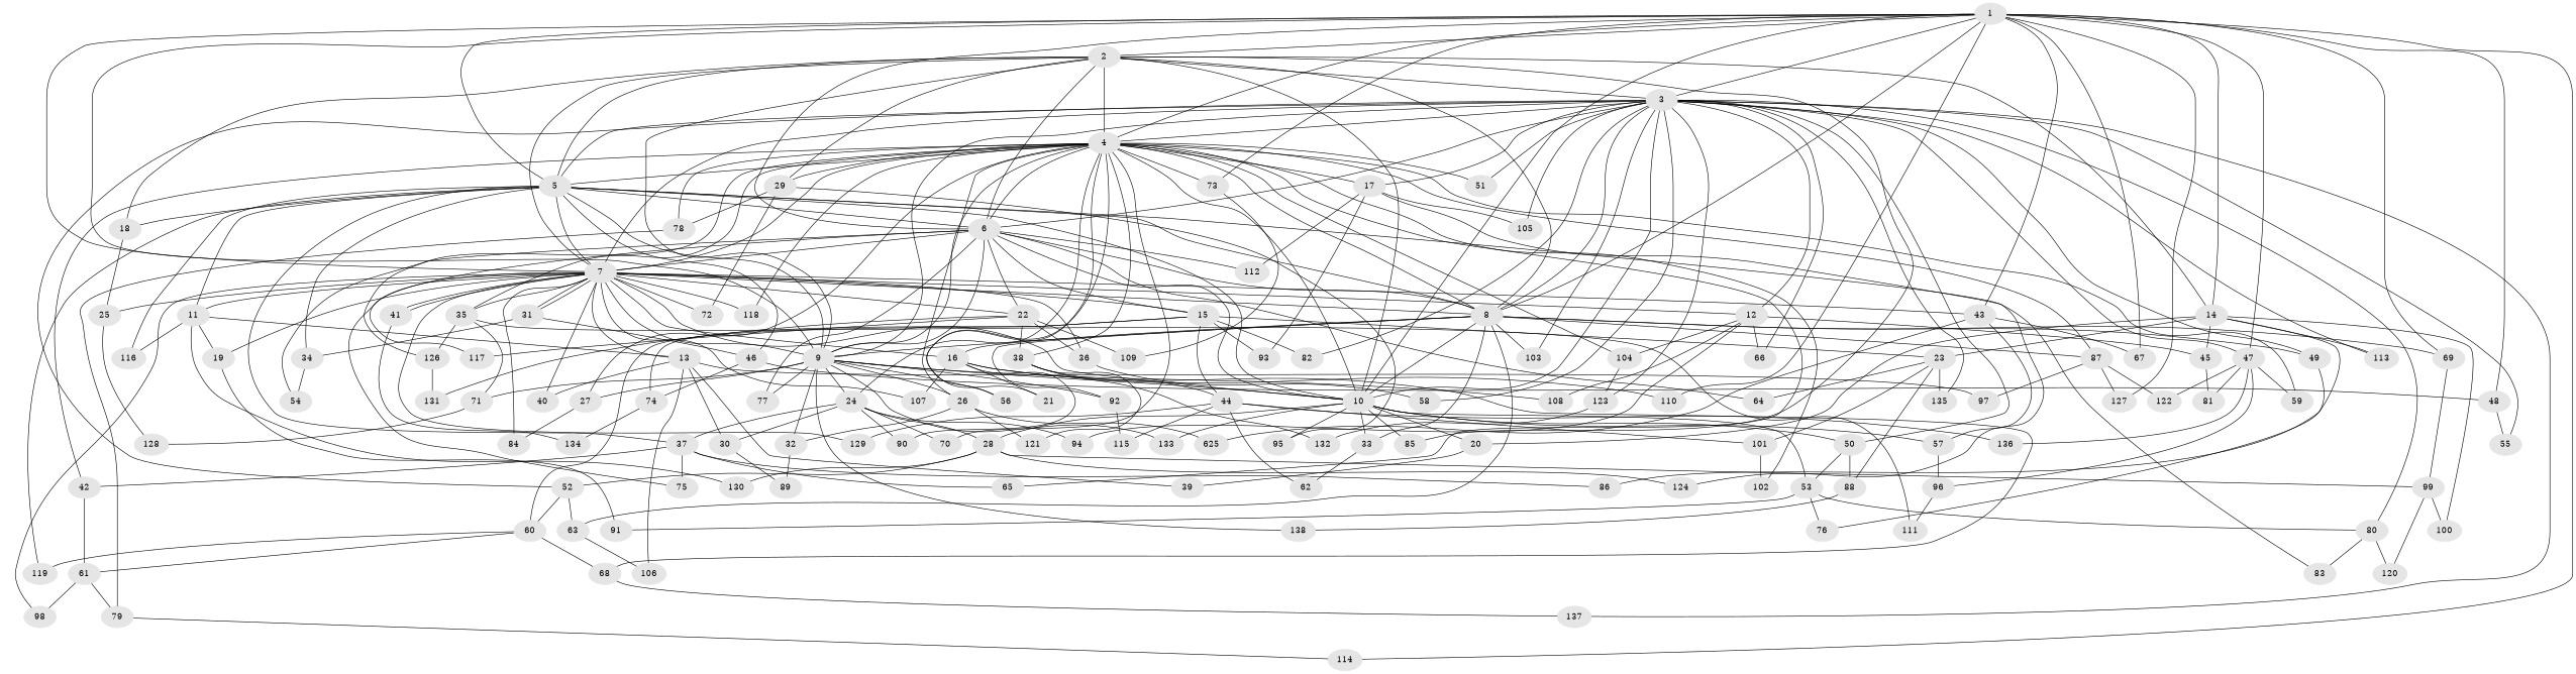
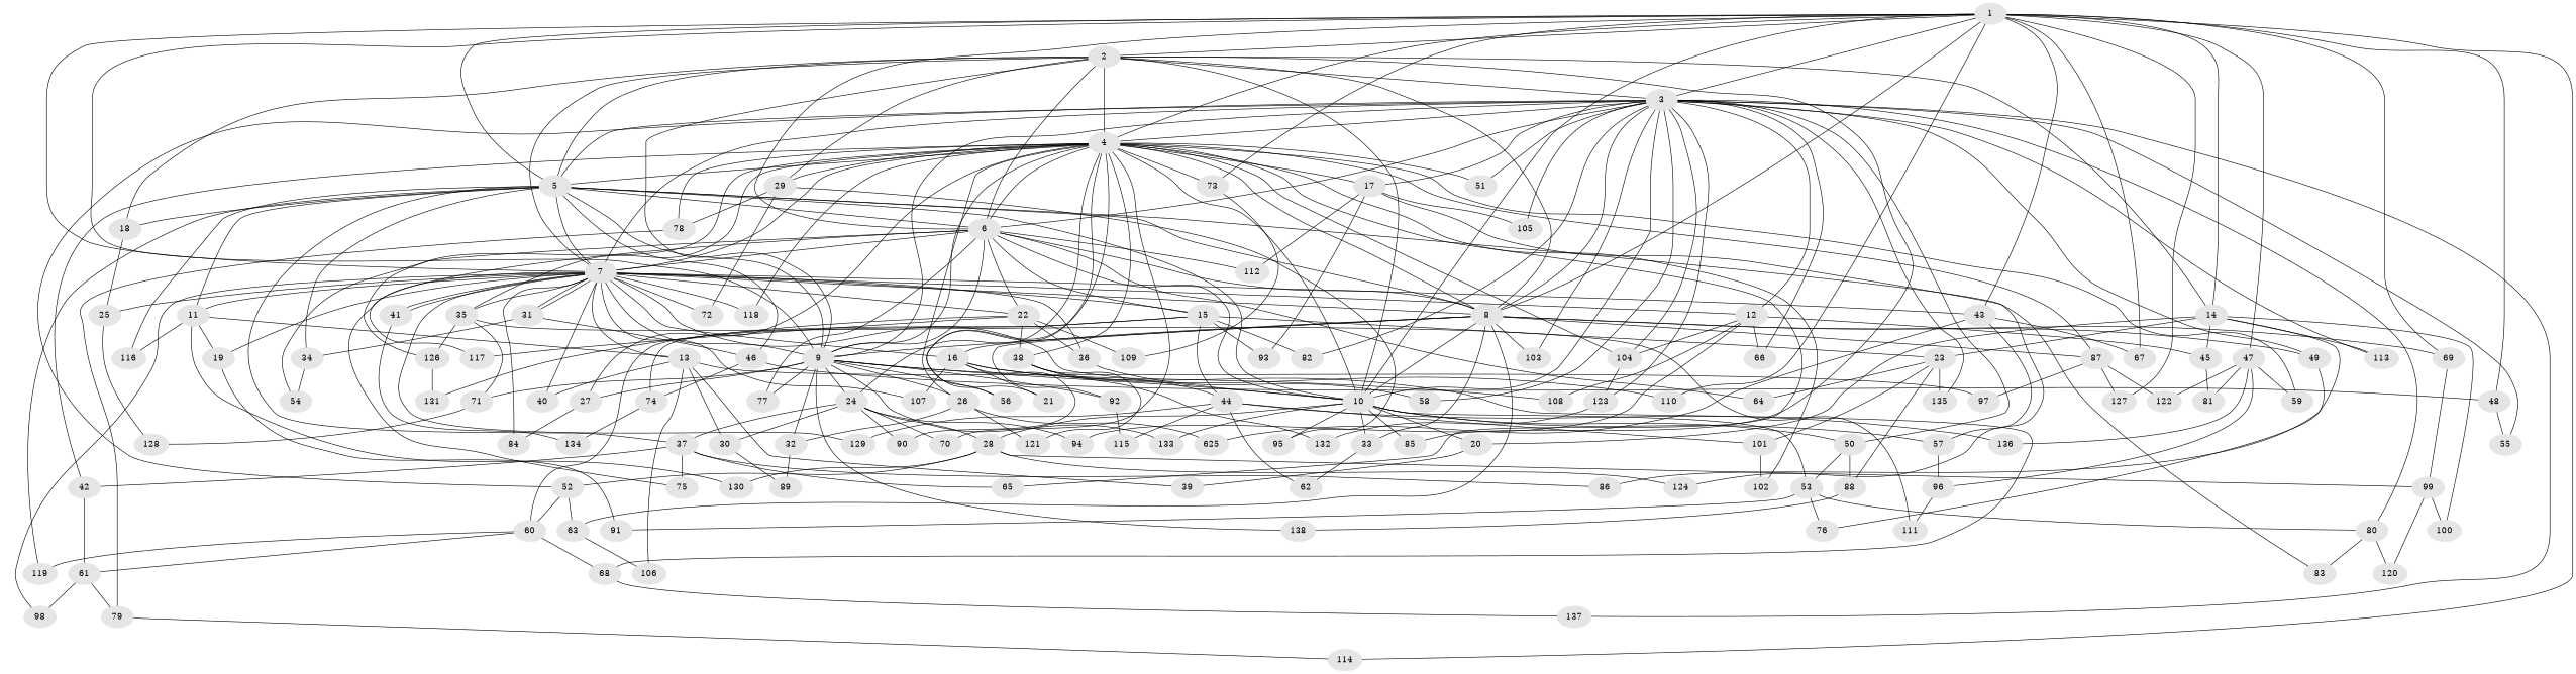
  graph {
    node [color=gray90 style=filled]
    1
    2
    3
    4
    5
    6
    7
    8
    9
    10
    14
    43
    47
    48
    67
    69
    73
    110
    114
    127
    18
    29
    85
    12
    17
    49
    50
    51
    52
    55
    58
    66
    80
    82
    103
    105
    113
    123
    135
    137
    21
    24
    26
    27
    35
    38
    42
    56
    59
    65
    70
    78
    87
    102
    104
    118
    126
    11
    34
    37
    46
    83
    116
    119
    15
    22
    54
    64
    77
    112
    117
    13
    16
    19
    25
    31
    36
    40
    41
    72
    75
    84
    98
    107
    129
    33
    63
    92
    32
    71
    108
    133
    138
    20
    28
    53
    57
    95
    45
    23
    86
    100
    n103 [label=625]
    136
    81
    96
    122
    99
    109
    94
    93
    124
    76
    88
    60
    120
    132
    30
    90
    121
    111
    44
    61
    79
    97
    131
    130
    74
    39
    106
    68
    91
    128
    134
    62
    115
    89
    101
    1 -- 2
    1 -- 3
    1 -- 4
    1 -- 5
    1 -- 6
    1 -- 7
    1 -- 8
    1 -- 9
    1 -- 10
    1 -- 14
    1 -- 43
    1 -- 47
    1 -- 48
    1 -- 67
    1 -- 69
    1 -- 73
    1 -- 110
    1 -- 114
    1 -- 127
    2 -- 3
    2 -- 4
    2 -- 5
    2 -- 6
    2 -- 7
    2 -- 8
    2 -- 9
    2 -- 10
    2 -- 14
    2 -- 18
    2 -- 29
    2 -- 85
    3 -- 4
    3 -- 5
    3 -- 6
    3 -- 7
    3 -- 8
    3 -- 9
    3 -- 10
-   3 -- 47
+   3 -- 104
    3 -- 12
    3 -- 17
    3 -- 49
    3 -- 50
    3 -- 51
    3 -- 52
    3 -- 55
    3 -- 58
    3 -- 66
    3 -- 80
    3 -- 82
    3 -- 103
    3 -- 105
    3 -- 113
    3 -- 123
    3 -- 135
    3 -- 137
    4 -- 5
    4 -- 6
    4 -- 7
    4 -- 8
    4 -- 9
    4 -- 10
    4 -- 73
    4 -- 29
    4 -- 17
    4 -- 51
    4 -- 21
    4 -- 24
    4 -- 26
    4 -- 27
    4 -- 35
    4 -- 38
    4 -- 42
    4 -- 56
    4 -- 59
    4 -- 65
    4 -- 70
    4 -- 78
    4 -- 87
    4 -- 102
    4 -- 104
    4 -- 118
    4 -- 126
    5 -- 6
    5 -- 7
    5 -- 8
    5 -- 9
    5 -- 10
    5 -- 18
    5 -- 11
    5 -- 34
    5 -- 37
    5 -- 46
    5 -- 83
    5 -- 116
    5 -- 119
    6 -- 7
    6 -- 8
    6 -- 9
    6 -- 10
    6 -- 15
    6 -- 22
    6 -- 54
    6 -- 64
    6 -- 77
    6 -- 112
    6 -- 117
    7 -- 8
    7 -- 9
    7 -- 10
    7 -- 43
    7 -- 12
    7 -- 35
    7 -- 118
    7 -- 11
    7 -- 15
    7 -- 22
    7 -- 13
    7 -- 16
    7 -- 19
    7 -- 25
    7 -- 31
    7 -- 31
    7 -- 36
    7 -- 40
    7 -- 41
    7 -- 41
    7 -- 72
    7 -- 75
    7 -- 84
    7 -- 98
    7 -- 107
    7 -- 129
    8 -- 9
    8 -- 10
    8 -- 69
    8 -- 49
    8 -- 103
    8 -- 87
    8 -- 16
    8 -- 33
    8 -- 63
    8 -- 92
    9 -- 10
    9 -- 24
    9 -- 26
    9 -- 27
    9 -- 56
    9 -- 77
    9 -- 92
    9 -- 32
    9 -- 71
    9 -- 108
    9 -- 133
    9 -- 138
    10 -- 85
    10 -- 50
    10 -- 33
    10 -- 133
    10 -- 20
    10 -- 28
    10 -- 53
    10 -- 57
    10 -- 95
    14 -- 113
    14 -- 20
    14 -- 45
    14 -- 23
    14 -- 86
    14 -- 100
    43 -- 67
    43 -- 57
    43 -- n103
    47 -- 59
    47 -- 136
    47 -- 81
    47 -- 96
    47 -- 122
    48 -- 55
    69 -- 99
    73 -- 109
    18 -- 25
    29 -- 78
    29 -- 72
    29 -- 95
    12 -- 66
    12 -- 104
    12 -- 108
    12 -- 45
    12 -- 94
    17 -- 105
    17 -- 112
    17 -- 93
    17 -- 124
    49 -- 76
    50 -- 53
    50 -- 88
    52 -- 63
    52 -- 60
    80 -- 83
    80 -- 120
    123 -- 132
    24 -- 70
    24 -- 37
    24 -- 28
    24 -- 94
    24 -- 30
    24 -- 90
    26 -- 32
    26 -- n103
    26 -- 121
    27 -- 84
    35 -- 126
    35 -- 71
    35 -- 111
    38 -- 132
    38 -- 121
    38 -- 44
    42 -- 61
    78 -- 79
    87 -- 127
    87 -- 122
    87 -- 97
    104 -- 123
    126 -- 131
    11 -- 116
    11 -- 13
    11 -- 19
    11 -- 130
    34 -- 54
    37 -- 42
    37 -- 65
    37 -- 75
    37 -- 86
    46 -- 48
    46 -- 74
    15 -- 82
    15 -- 23
    15 -- 93
    15 -- 60
    15 -- 44
    15 -- 74
    22 -- 38
    22 -- 117
    22 -- 36
    22 -- 109
    22 -- 131
    13 -- 40
    13 -- 30
    13 -- 97
    13 -- 39
    13 -- 106
    16 -- 110
    16 -- 21
    16 -- 107
    16 -- 90
    16 -- 68
    19 -- 91
    25 -- 128
    31 -- 34
    31 -- 46
    36 -- 58
    41 -- 134
    33 -- 62
    63 -- 106
    92 -- 115
    32 -- 89
    71 -- 128
    20 -- 39
    28 -- 52
    28 -- 99
    28 -- 124
    28 -- 130
    53 -- 80
    53 -- 76
    53 -- 91
    57 -- 96
    45 -- 81
    23 -- 135
    23 -- 64
    23 -- 88
    23 -- 101
    96 -- 111
    99 -- 100
    99 -- 120
    88 -- 138
    60 -- 119
    60 -- 61
    60 -- 68
    30 -- 89
    44 -- 129
    44 -- 136
    44 -- 62
    44 -- 115
    44 -- 101
    61 -- 98
    61 -- 79
    79 -- 114
    74 -- 134
    68 -- 137
    101 -- 102
  }
